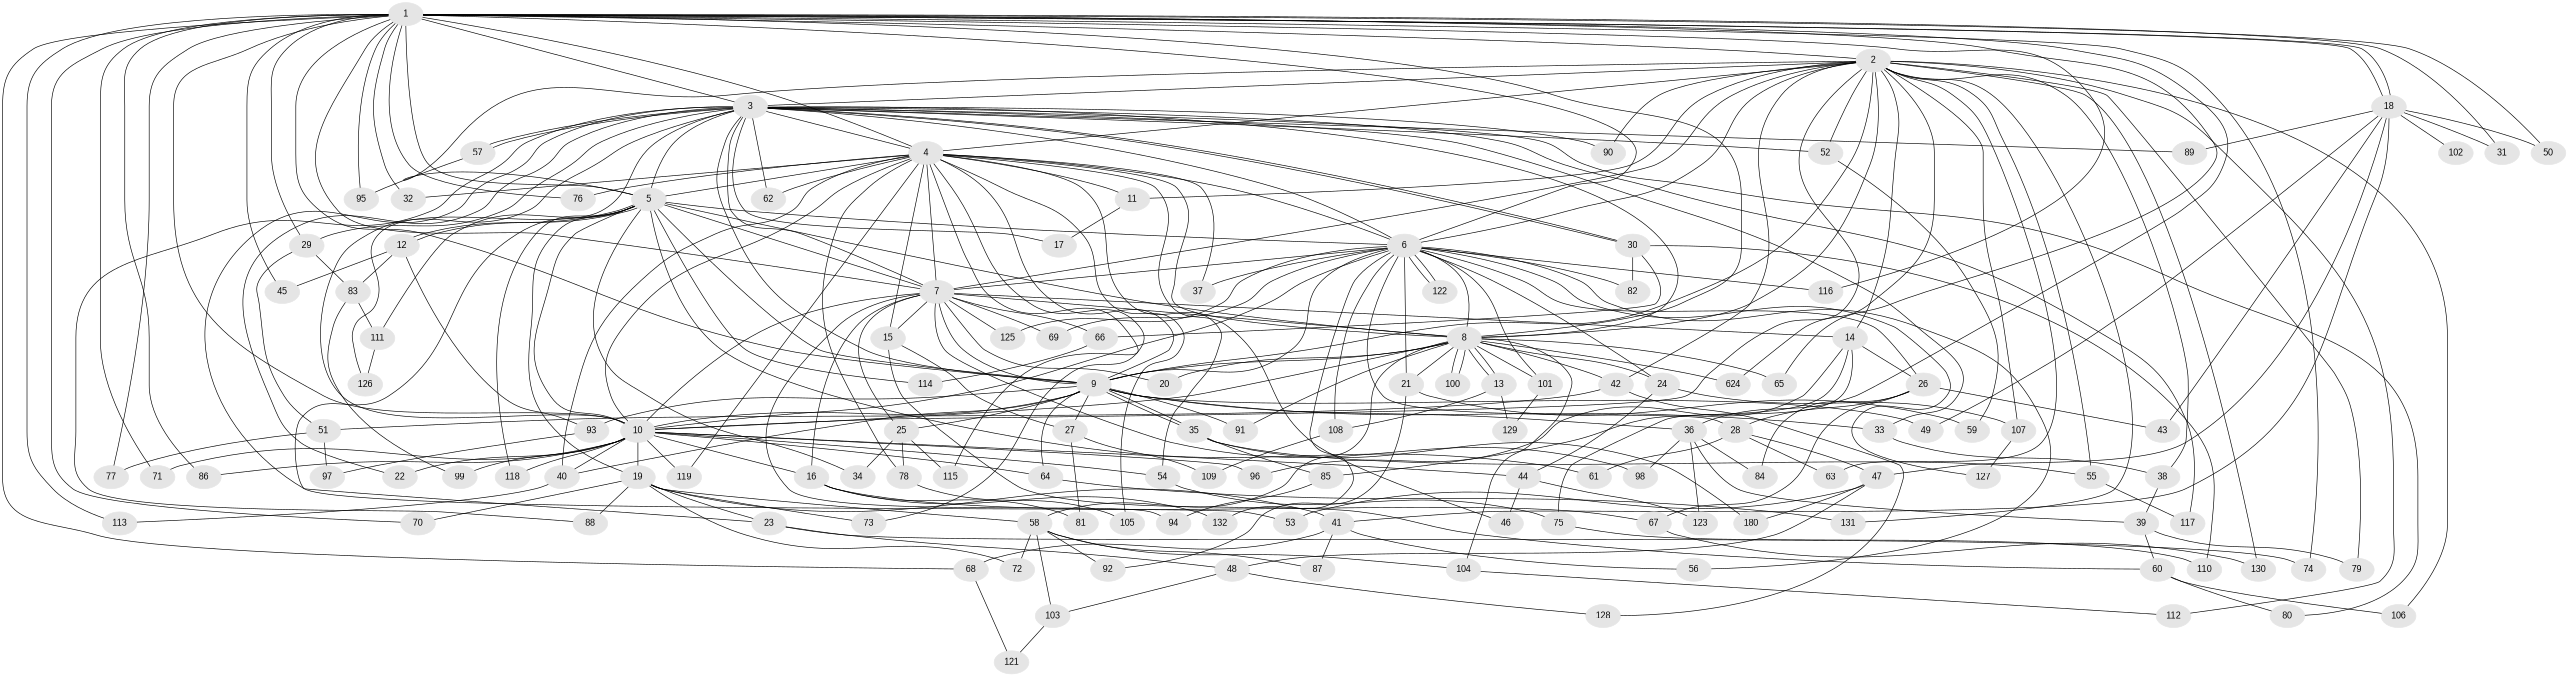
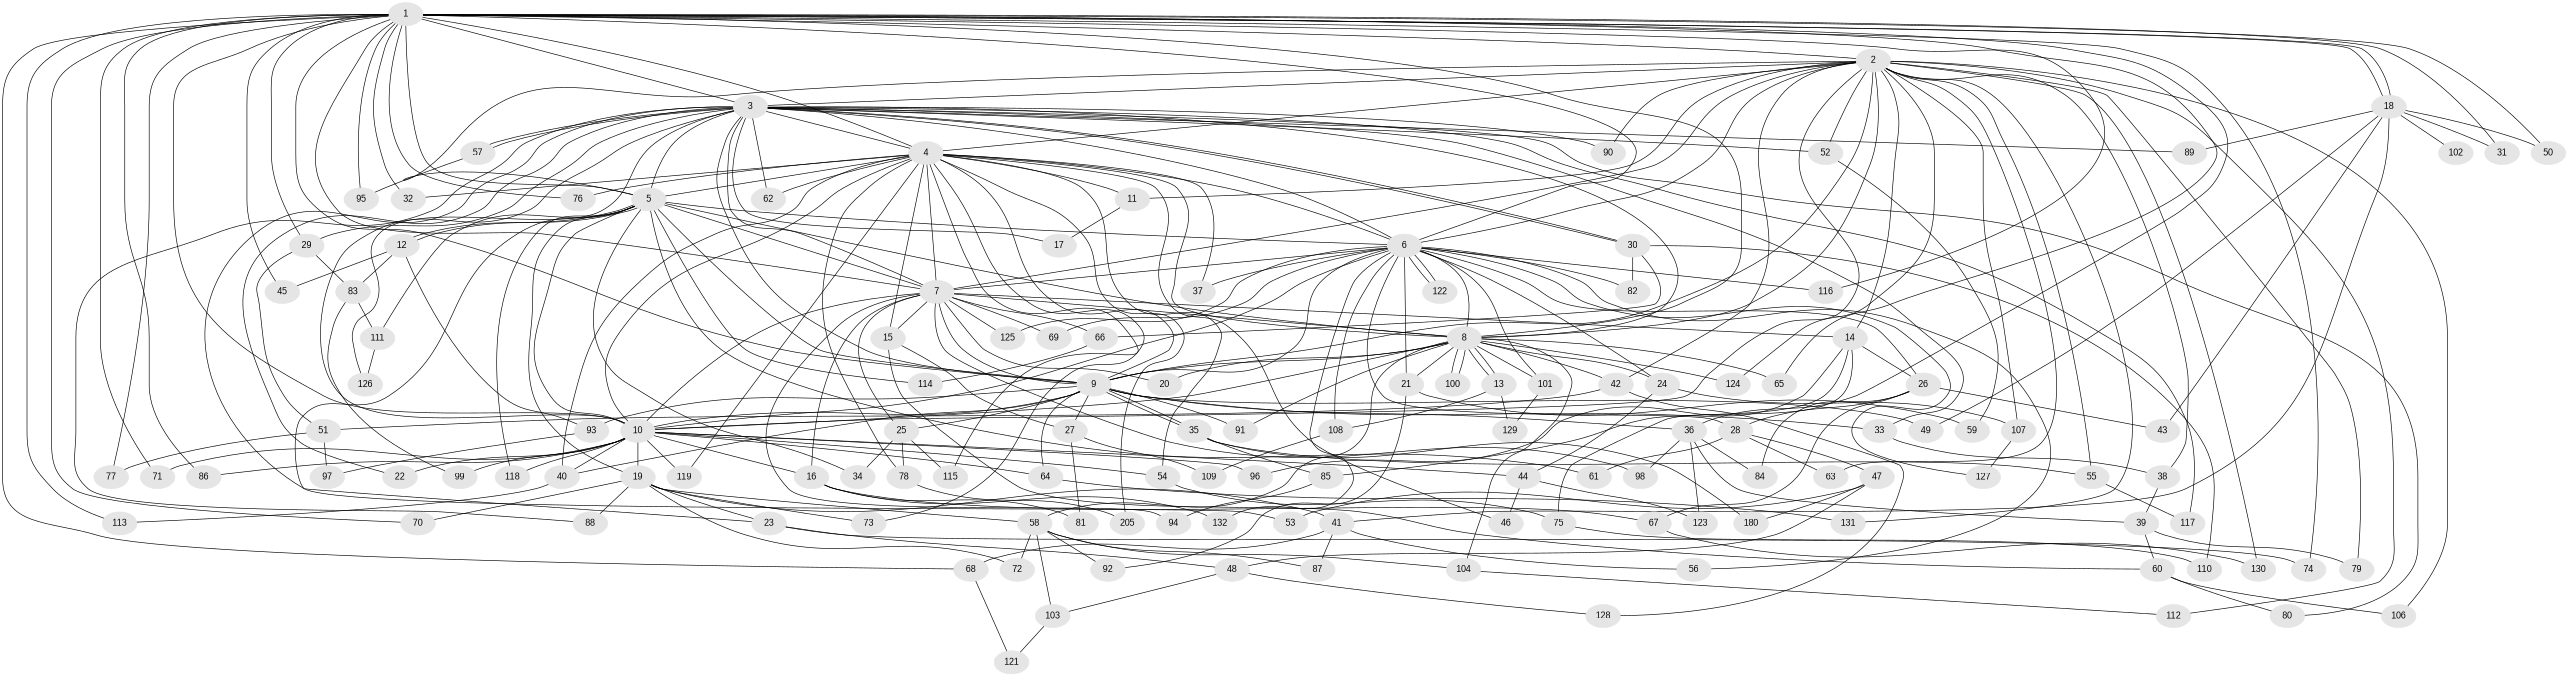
  graph {
    fontname="Liberation Sans"
    node [color=gray90 fontname="Liberation Sans" style=filled]
    edge [fontname="Liberation Sans"]
    1
    2
    3
    4
    5
    6
    7
    8
    9
    10
    18
    29
    31
    32
    36
    45
    50
    65
    68
    70
    71
    74
    76
    77
    86
    95
    113
    116
    11
    14
    38
    42
    52
    55
    63
    79
    90
    106
    107
    112
-   124 [label=624]
+   124
    130
    131
    17
    22
    30
    33
    53
    57
    62
    80
    88
    89
    117
    126
    15
    37
    40
    46
    54
    73
    78
-   105
+   105 [label=205]
    115
    119
    12
    19
    23
    34
    61
    111
    114
    118
    21
    24
    26
    28
    56
    69
    82
    101
    108
    122
    125
    127
    132
    16
    20
    25
    66
    94
    98
    13
    58
    91
    100
    104
    27
    35
    49
    64
    93
    44
    96
    99
    102
    41
    43
    47
    83
    51
    84
    39
    123
    121
    75
    85
    128
    59
    110
    60
    72
    48
    92
    67
    129
    109
    81
    87
    103
    n131 [label=180]
    97
    1 -- 2
    1 -- 3
    1 -- 4
    1 -- 5
    1 -- 6
    1 -- 7
    1 -- 8
    1 -- 9
    1 -- 10
    1 -- 18
    1 -- 18
    1 -- 29
    1 -- 31
    1 -- 32
    1 -- 36
    1 -- 45
    1 -- 50
    1 -- 65
    1 -- 68
    1 -- 70
    1 -- 71
    1 -- 74
    1 -- 76
    1 -- 77
    1 -- 86
    1 -- 95
    1 -- 113
    1 -- 116
    2 -- 3
    2 -- 4
    2 -- 5
    2 -- 6
    2 -- 7
    2 -- 8
    2 -- 9
    2 -- 10
    2 -- 11
    2 -- 14
    2 -- 38
    2 -- 42
    2 -- 52
    2 -- 55
    2 -- 63
    2 -- 79
    2 -- 90
    2 -- 106
    2 -- 107
    2 -- 112
    2 -- 124
    2 -- 130
    2 -- 131
    3 -- 4
    3 -- 5
    3 -- 6
    3 -- 7
    3 -- 8
    3 -- 9
    3 -- 10
    3 -- 29
    3 -- 52
    3 -- 90
    3 -- 17
    3 -- 22
    3 -- 30
    3 -- 30
    3 -- 33
    3 -- 53
    3 -- 57
    3 -- 57
    3 -- 62
    3 -- 80
    3 -- 88
    3 -- 89
    3 -- 117
    3 -- 126
    4 -- 5
    4 -- 6
    4 -- 7
    4 -- 8
    4 -- 9
    4 -- 10
    4 -- 32
    4 -- 76
    4 -- 11
    4 -- 62
    4 -- 15
    4 -- 37
    4 -- 40
    4 -- 46
    4 -- 54
    4 -- 73
    4 -- 78
    4 -- 105
    4 -- 115
    4 -- 119
    5 -- 6
    5 -- 7
    5 -- 8
    5 -- 9
    5 -- 10
    5 -- 12
    5 -- 12
    5 -- 19
    5 -- 23
    5 -- 34
    5 -- 61
    5 -- 111
    5 -- 114
    5 -- 118
    6 -- 7
    6 -- 8
    6 -- 9
    6 -- 10
    6 -- 116
    6 -- 37
    6 -- 21
    6 -- 24
    6 -- 26
    6 -- 28
    6 -- 56
    6 -- 69
    6 -- 82
    6 -- 101
    6 -- 108
    6 -- 122
    6 -- 122
    6 -- 125
    6 -- 127
    6 -- 132
    7 -- 8
    7 -- 9
    7 -- 10
    7 -- 14
    7 -- 15
    7 -- 69
    7 -- 125
    7 -- 16
    7 -- 20
    7 -- 25
    7 -- 66
    7 -- 94
    7 -- 98
    8 -- 9
    8 -- 10
    8 -- 65
    8 -- 42
    8 -- 124
    8 -- 21
    8 -- 24
    8 -- 101
    8 -- 20
    8 -- 13
    8 -- 13
    8 -- 58
    8 -- 91
    8 -- 100
    8 -- 100
    8 -- 104
    9 -- 10
    9 -- 36
    9 -- 33
    9 -- 40
    9 -- 25
    9 -- 91
    9 -- 27
    9 -- 35
    9 -- 35
    9 -- 49
    9 -- 64
    9 -- 93
    10 -- 71
    10 -- 86
    10 -- 22
    10 -- 40
    10 -- 54
    10 -- 119
    10 -- 19
    10 -- 118
    10 -- 16
    10 -- 64
    10 -- 44
    10 -- 96
    10 -- 99
    18 -- 31
    18 -- 50
    18 -- 89
    18 -- 49
    18 -- 102
    18 -- 41
    18 -- 43
-   18 -- 47
    29 -- 83
    29 -- 51
    36 -- 98
    36 -- 84
    36 -- 39
    36 -- 123
    68 -- 121
    11 -- 17
    14 -- 26
    14 -- 96
    14 -- 75
    14 -- 85
    38 -- 39
    42 -- 51
    42 -- 128
    52 -- 59
    55 -- 117
    107 -- 127
    30 -- 82
    30 -- 66
    30 -- 110
    33 -- 38
    57 -- 95
    15 -- 27
    15 -- 60
    40 -- 113
    54 -- 75
    78 -- 105
    12 -- 45
    12 -- 93
    12 -- 83
    19 -- 70
    19 -- 88
    19 -- 73
    19 -- 23
    19 -- 58
    19 -- 41
    19 -- 72
    23 -- 74
    23 -- 48
    111 -- 126
    21 -- 59
    21 -- 92
    24 -- 107
    24 -- 44
    26 -- 28
    26 -- 43
    26 -- 84
    26 -- 67
    28 -- 63
    28 -- 61
    28 -- 47
    101 -- 129
    108 -- 109
    16 -- 132
    16 -- 67
    16 -- 81
    25 -- 78
    25 -- 115
    25 -- 34
    66 -- 114
    13 -- 108
    13 -- 129
    58 -- 104
    58 -- 72
    58 -- 92
    58 -- 87
    58 -- 103
    104 -- 112
    27 -- 109
    27 -- 81
    35 -- 55
    35 -- 85
    35 -- n131
    64 -- 131
    93 -- 97
    44 -- 46
    44 -- 123
    41 -- 68
    41 -- 56
    41 -- 87
    47 -- 53
    47 -- 48
    47 -- n131
    83 -- 111
    83 -- 99
    51 -- 77
    51 -- 97
    39 -- 79
    39 -- 60
    75 -- 110
    85 -- 94
    60 -- 106
    60 -- 80
    48 -- 128
    48 -- 103
    67 -- 130
    103 -- 121
  }
